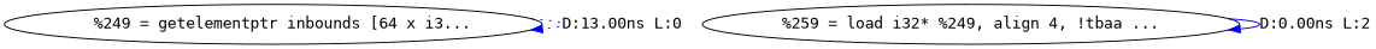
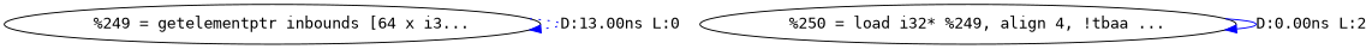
  digraph {
    fontname="DejaVu Sans Mono"
    node [fontname="DejaVu Sans Mono"]
    edge [color=blue fontname="DejaVu Sans Mono"]
    n1 [label="  %249 = getelementptr inbounds [64 x i3..."]
-   n2 [label="%259 = load i32* %249, align 4, !tbaa ..."]
+   n2 [label="  %250 = load i32* %249, align 4, !tbaa ..."]
    n1 -> n1 [label="D:13.00ns L:0" style=dotted]
    n2 -> n2 [label="D:0.00ns L:2" style=solid]
  }
